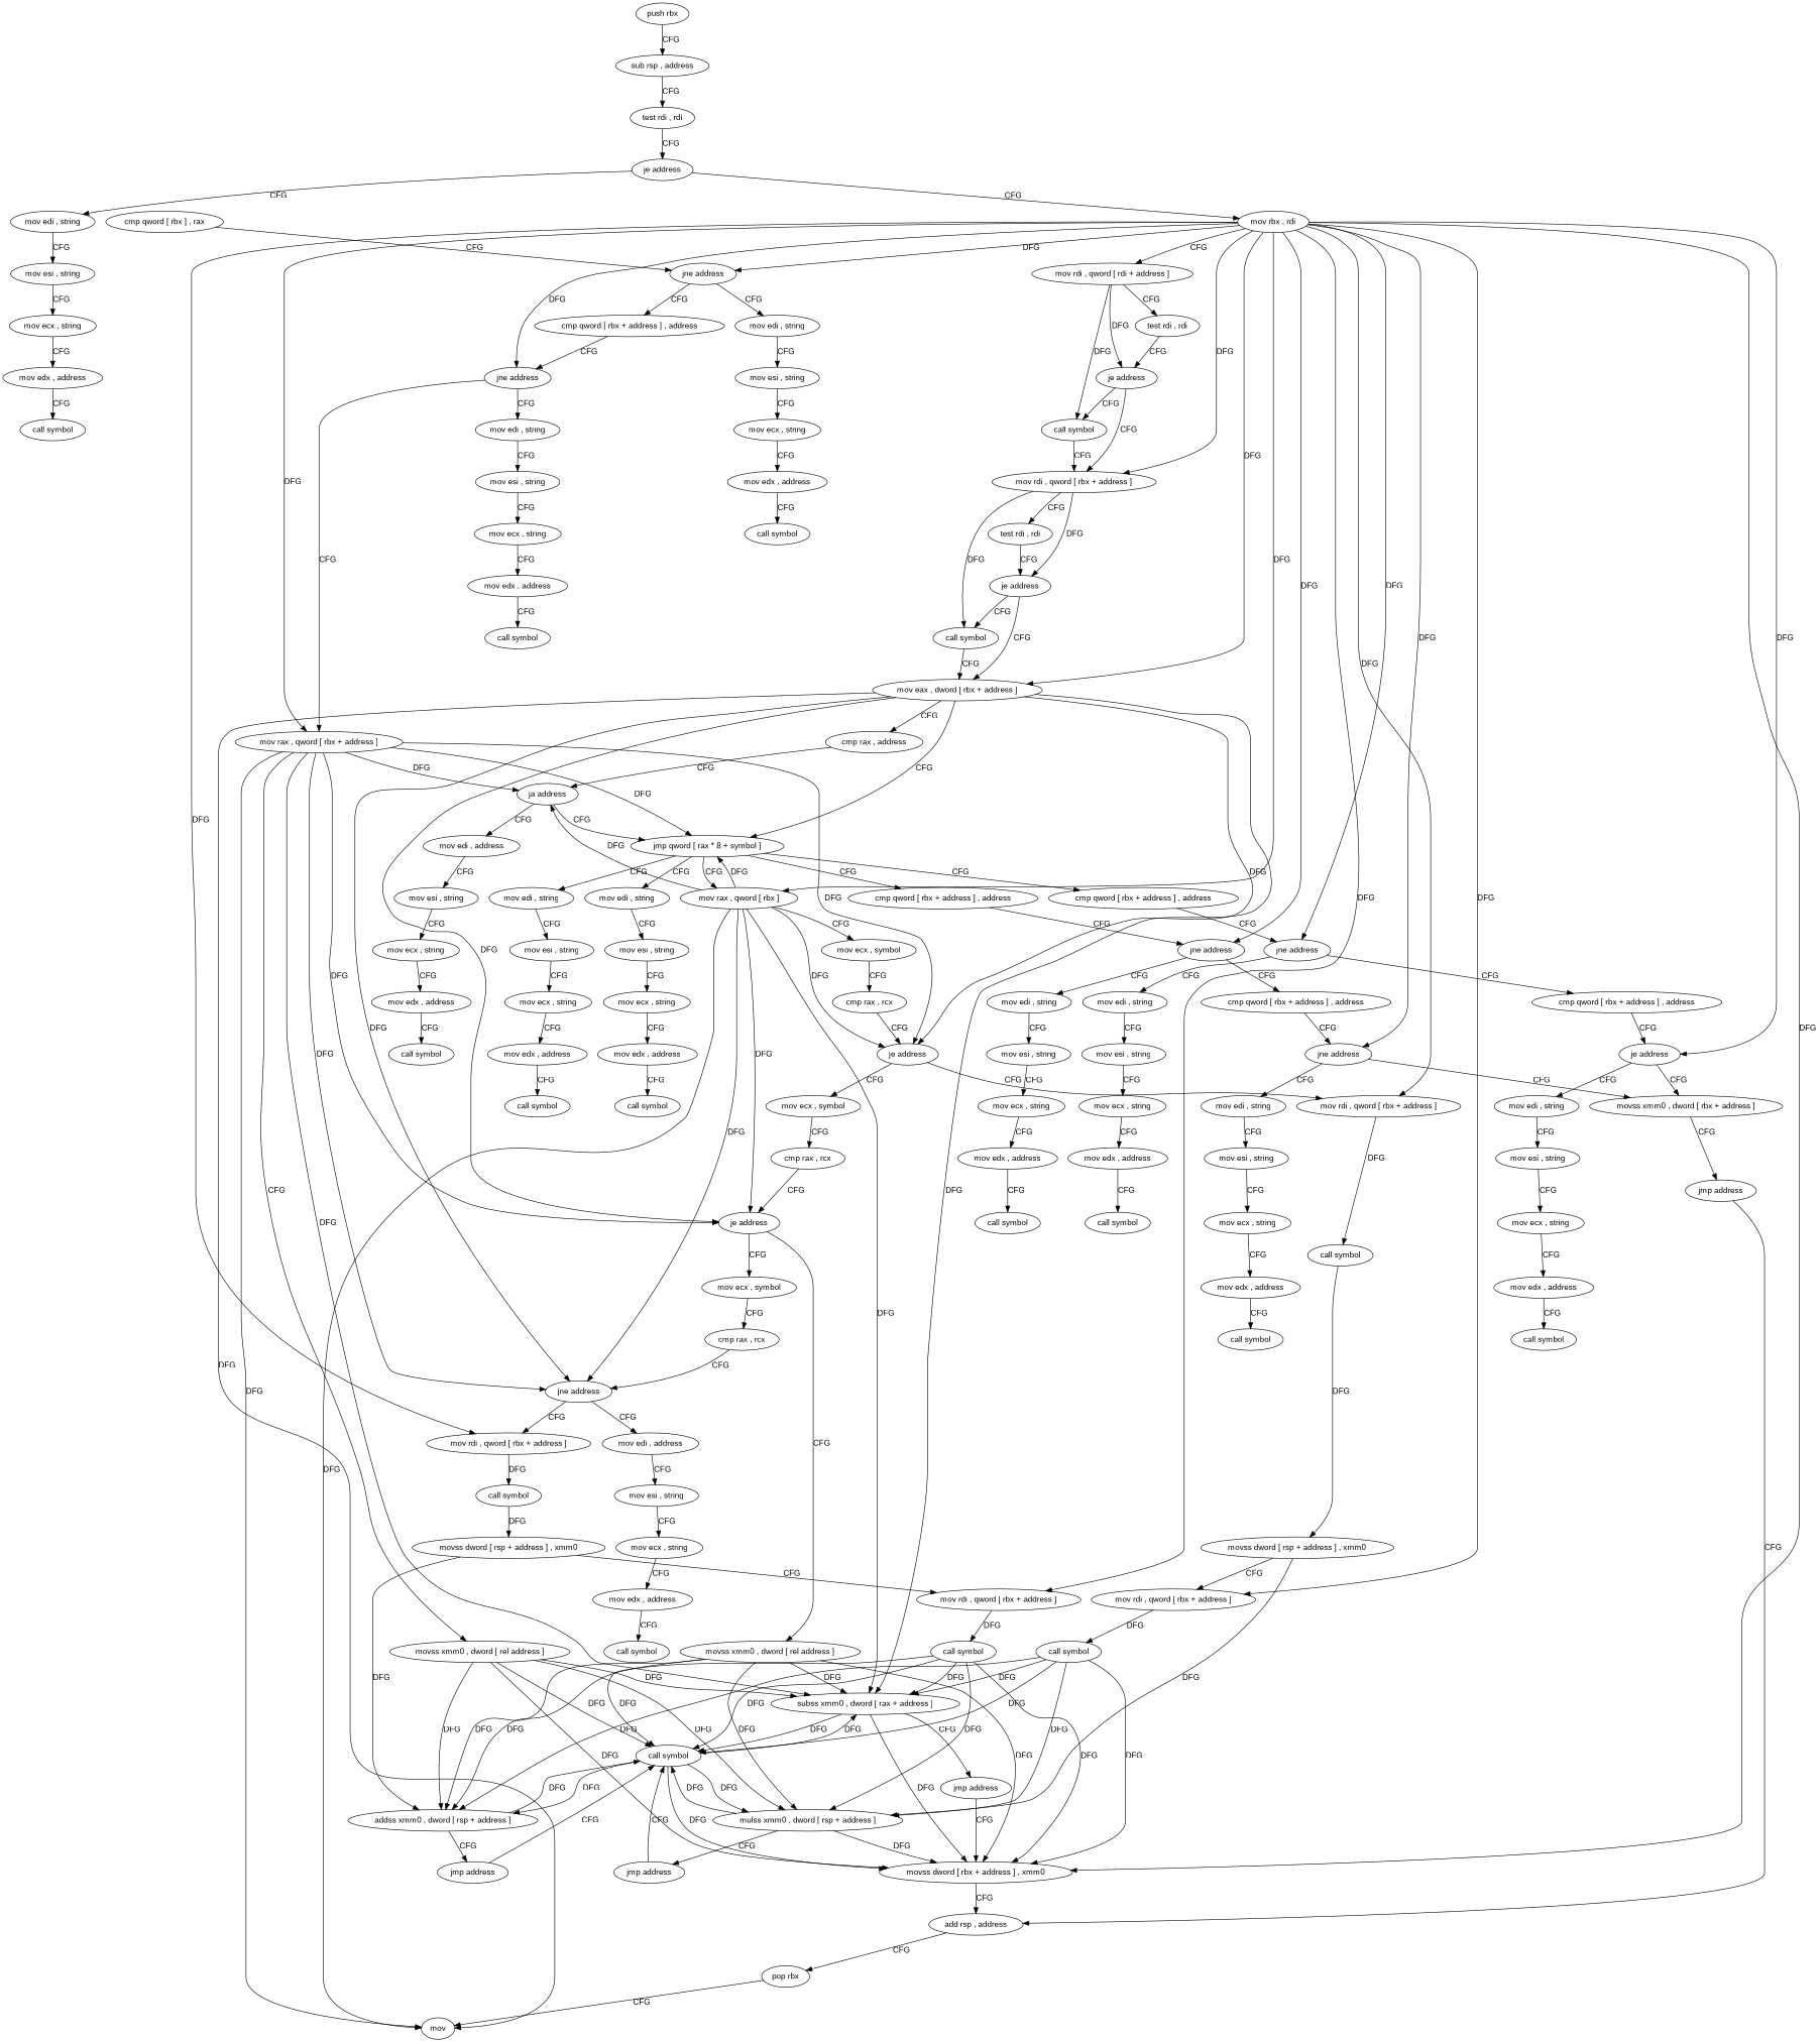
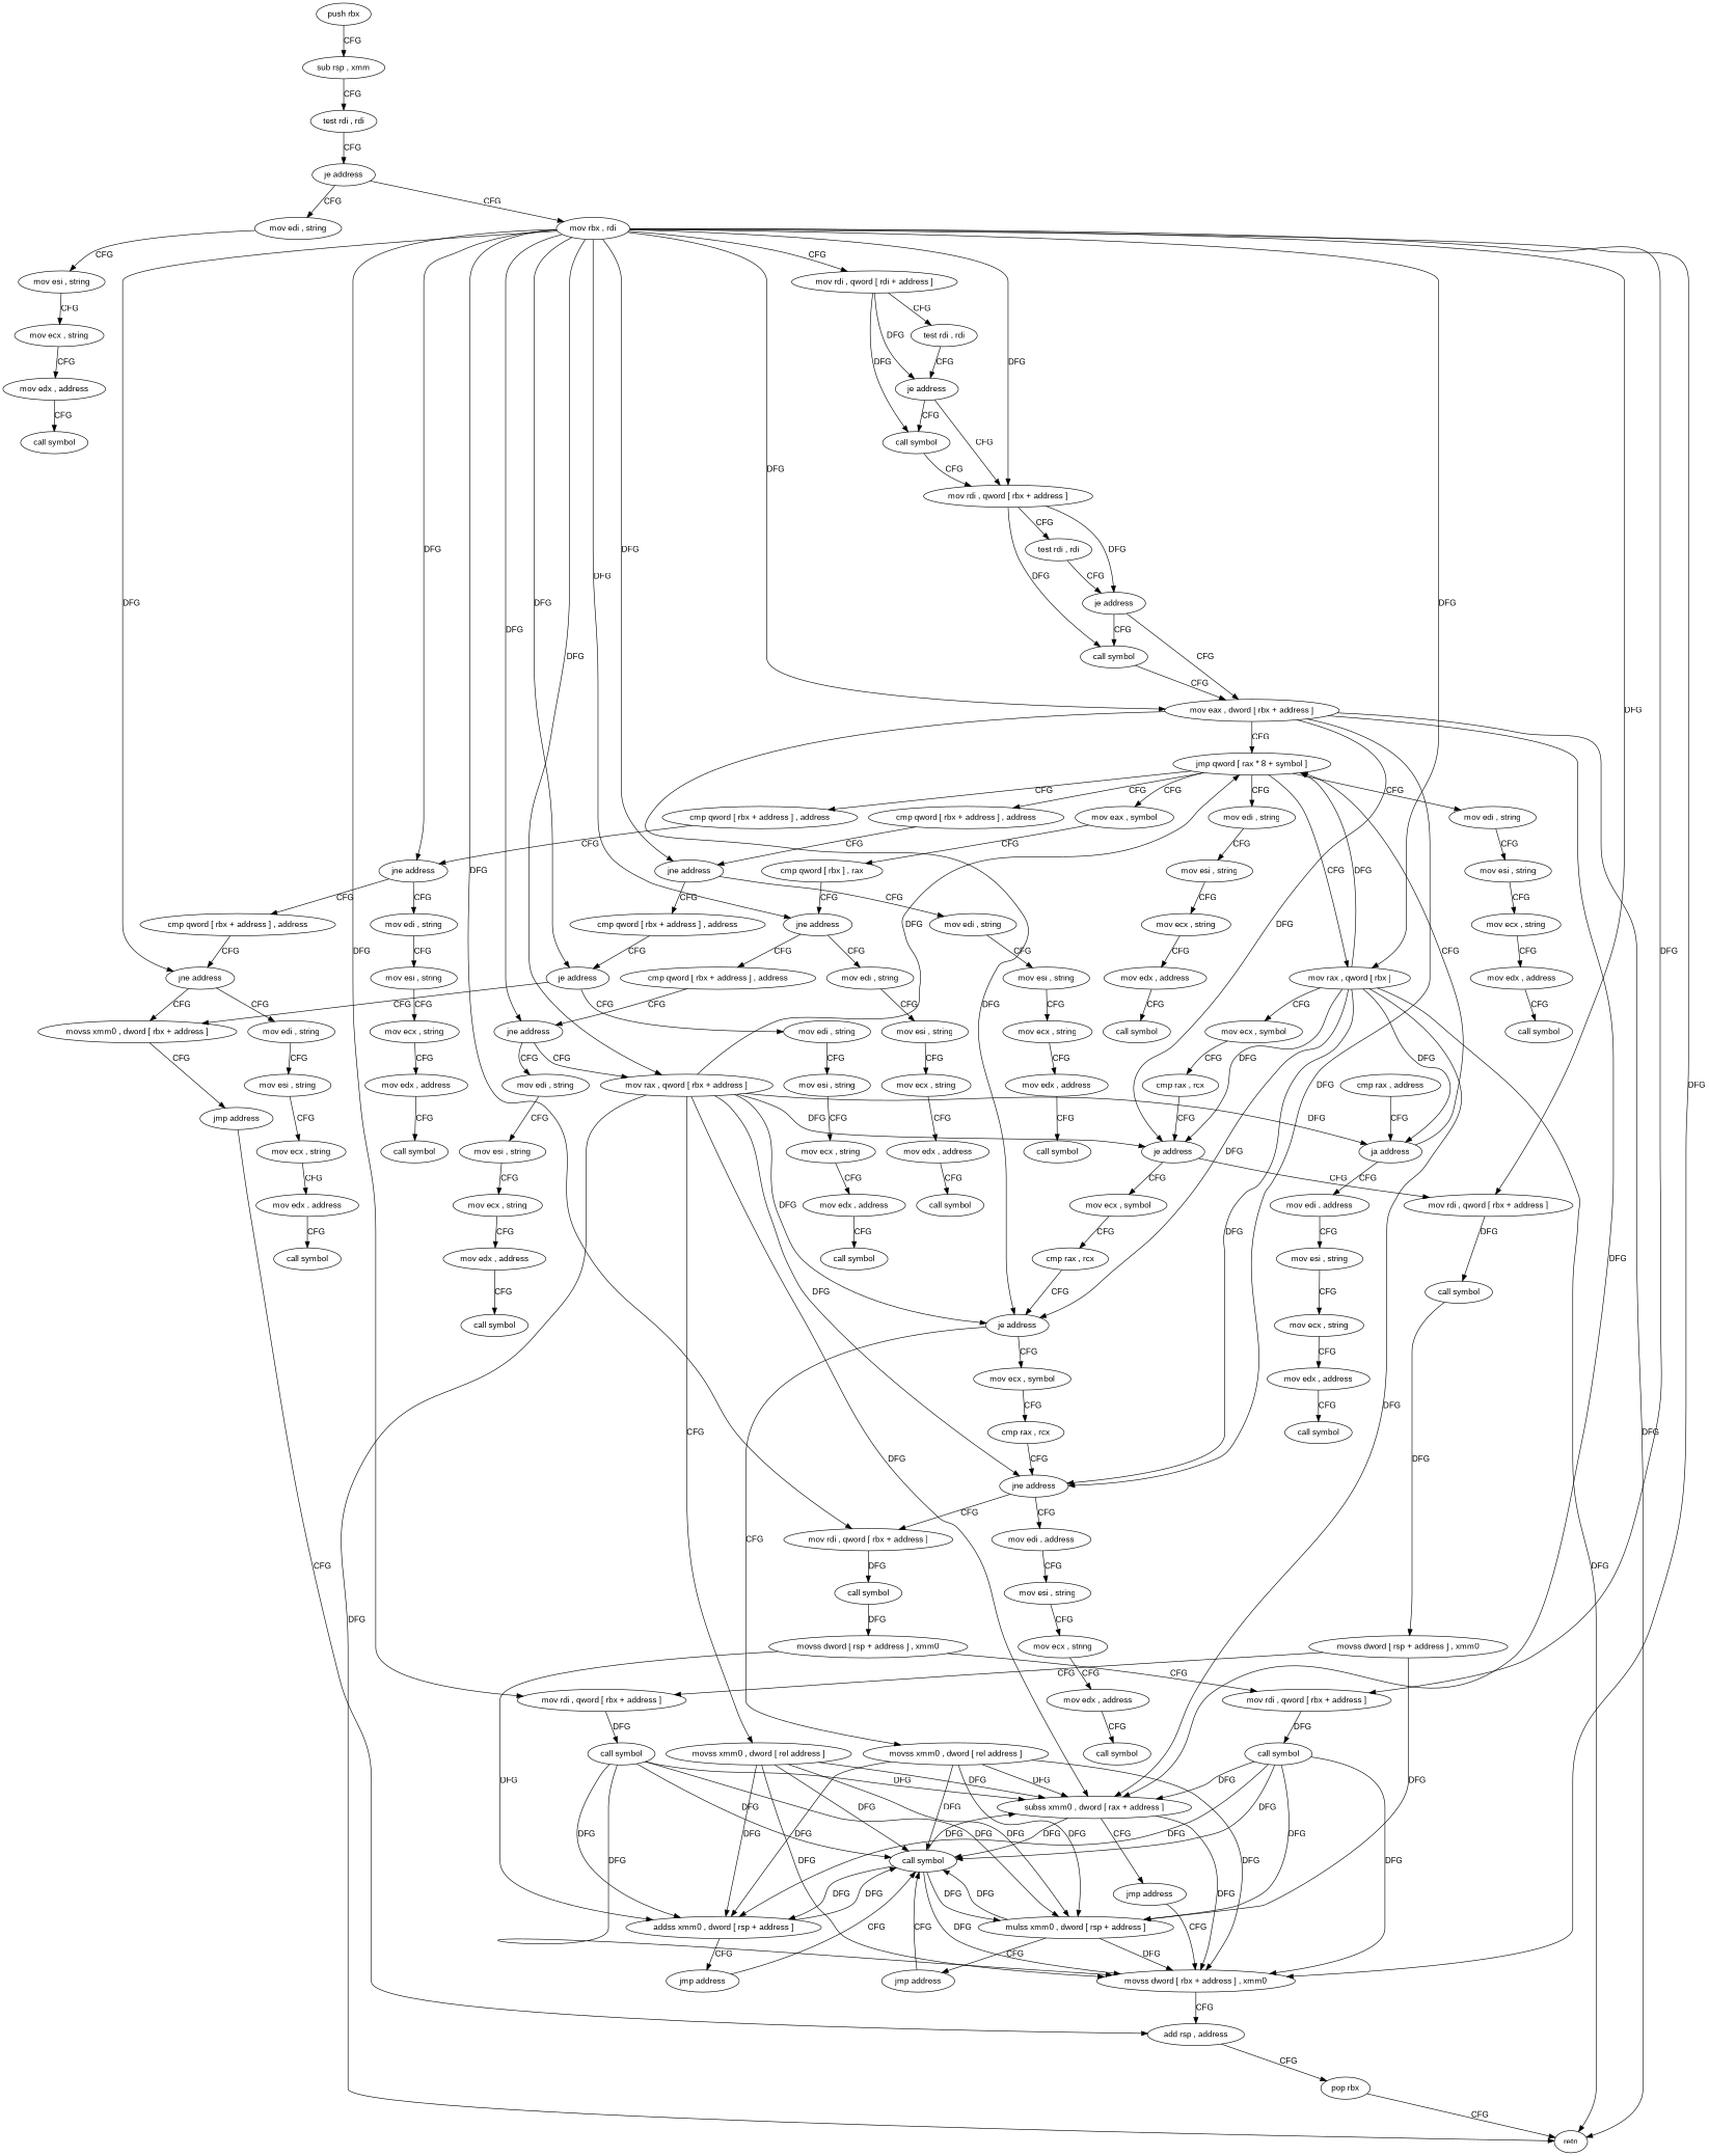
  digraph {
    fontname="Liberation Sans"
    node [fontname="Liberation Sans"]
    edge [fontname="Liberation Sans"]
    n1 [label="push rbx"]
-   n2 [label="sub rsp , address"]
+   n2 [label="sub rsp , xmm"]
    n3 [label="test rdi , rdi"]
    n4 [label="je address"]
    n5 [label="mov edi , string"]
    n6 [label="mov rbx , rdi"]
    n7 [label="mov esi , string"]
    n8 [label="mov rdi , qword [ rdi + address ]"]
    n9 [label="mov rdi , qword [ rbx + address ]"]
    n10 [label="mov eax , dword [ rbx + address ]"]
    n11 [label="mov rax , qword [ rbx ]"]
    n12 [label="jne address"]
    n13 [label="jne address"]
    n14 [label="mov rdi , qword [ rbx + address ]"]
    n15 [label="jne address"]
    n16 [label="je address"]
    n17 [label="jne address"]
    n18 [label="mov rax , qword [ rbx + address ]"]
    n19 [label="mov rdi , qword [ rbx + address ]"]
    n20 [label="jne address"]
    n21 [label="movss dword [ rbx + address ] , xmm0"]
    n22 [label="mov rdi , qword [ rbx + address ]"]
    n23 [label="mov rdi , qword [ rbx + address ]"]
    n24 [label="mov ecx , string"]
    n25 [label="test rdi , rdi"]
    n26 [label="je address"]
    n27 [label="call symbol"]
    n28 [label="test rdi , rdi"]
    n29 [label="je address"]
    n30 [label="call symbol"]
    n31 [label="cmp rax , address"]
    n32 [label="jmp qword [ rax * 8 + symbol ]"]
    n33 [label="je address"]
    n34 [label="je address"]
    n35 [label="subss xmm0 , dword [ rax + address ]"]
    n36 [label="jne address"]
-   n37 [label=mov]
+   n37 [label=retn]
    n38 [label="ja address"]
    n39 [label="mov ecx , symbol"]
    n40 [label="mov edi , string"]
    n41 [label="cmp qword [ rbx + address ] , address"]
    n42 [label="mov edi , string"]
    n43 [label="cmp qword [ rbx + address ] , address"]
    n44 [label="call symbol"]
    n45 [label="mov edi , string"]
    n46 [label="cmp qword [ rbx + address ] , address"]
    n47 [label="movss xmm0 , dword [ rbx + address ]"]
    n48 [label="mov edi , string"]
    n49 [label="mov edi , string"]
    n50 [label="movss xmm0 , dword [ rel address ]"]
    n51 [label="call symbol"]
    n52 [label="mov edi , string"]
    n53 [label="add rsp , address"]
    n54 [label="call symbol"]
    n55 [label="call symbol"]
    n56 [label="mov edx , address"]
    n57 [label="call symbol"]
    n58 [label="mov edi , address"]
    n59 [label="cmp qword [ rbx + address ] , address"]
+   n60 [label="mov eax , symbol"]
    n61 [label="cmp qword [ rbx + address ] , address"]
    n62 [label="mov edi , string"]
    n63 [label="mov edi , string"]
    n64 [label="mov ecx , symbol"]
    n65 [label="movss xmm0 , dword [ rel address ]"]
    n66 [label="mov ecx , symbol"]
    n67 [label="call symbol"]
    n68 [label="jmp address"]
    n69 [label="mov edi , address"]
    n70 [label="mov esi , string"]
    n71 [label="mov ecx , string"]
    n72 [label="cmp qword [ rbx ] , rax"]
    n73 [label="mov esi , string"]
    n74 [label="mov esi , string"]
    n75 [label="mov edx , address"]
    n76 [label="call symbol"]
    n77 [label="cmp rax , rcx"]
    n78 [label="mov ecx , string"]
    n79 [label="mov ecx , string"]
    n80 [label="mov esi , string"]
    n81 [label="mov ecx , string"]
    n82 [label="mov esi , string"]
    n83 [label="mov ecx , string"]
    n84 [label="cmp rax , rcx"]
    n85 [label="movss dword [ rsp + address ] , xmm0"]
    n86 [label="mov esi , string"]
    n87 [label="mov ecx , string"]
    n88 [label="mov edx , address"]
    n89 [label="call symbol"]
    n90 [label="mov edx , address"]
    n91 [label="call symbol"]
    n92 [label="mov edx , address"]
    n93 [label="call symbol"]
    n94 [label="jmp address"]
    n95 [label="mov esi , string"]
    n96 [label="mov ecx , string"]
    n97 [label="mov edx , address"]
    n98 [label="call symbol"]
    n99 [label="mov esi , string"]
    n100 [label="mov ecx , string"]
    n101 [label="mulss xmm0 , dword [ rsp + address ]"]
    n102 [label="addss xmm0 , dword [ rsp + address ]"]
    n103 [label="jmp address"]
    n104 [label="jmp address"]
    n105 [label="cmp rax , rcx"]
    n106 [label="mov edx , address"]
    n107 [label="call symbol"]
    n108 [label="mov esi , string"]
    n109 [label="mov ecx , string"]
    n110 [label="pop rbx"]
    n111 [label="mov edx , address"]
    n112 [label="call symbol"]
    n113 [label="mov edx , address"]
    n114 [label="call symbol"]
    n115 [label="mov esi , string"]
    n116 [label="mov ecx , string"]
    n117 [label="movss dword [ rsp + address ] , xmm0"]
    n118 [label="mov edx , address"]
    n119 [label="call symbol"]
    n120 [label="mov edx , address"]
    n121 [label="call symbol"]
    n1 -> n2 [label=CFG]
    n2 -> n3 [label=CFG]
    n3 -> n4 [label=CFG]
    n4 -> n5 [label=CFG]
    n4 -> n6 [label=CFG]
    n5 -> n7 [label=CFG]
    n6 -> n8 [label=CFG]
    n6 -> n9 [label=DFG]
    n6 -> n10 [label=DFG]
    n6 -> n11 [label=DFG]
    n6 -> n12 [label=DFG]
    n6 -> n13 [label=DFG]
    n6 -> n14 [label=DFG]
    n6 -> n15 [label=DFG]
    n6 -> n16 [label=DFG]
    n6 -> n17 [label=DFG]
    n6 -> n18 [label=DFG]
    n6 -> n19 [label=DFG]
    n6 -> n20 [label=DFG]
    n6 -> n21 [label=DFG]
    n6 -> n22 [label=DFG]
    n6 -> n23 [label=DFG]
    n7 -> n24 [label=CFG]
    n8 -> n25 [label=CFG]
    n8 -> n26 [label=DFG]
    n8 -> n27 [label=DFG]
    n9 -> n28 [label=CFG]
    n9 -> n29 [label=DFG]
    n9 -> n30 [label=DFG]
-   n10 -> n31 [label=CFG]
    n10 -> n32 [label=CFG]
    n10 -> n33 [label=DFG]
    n10 -> n34 [label=DFG]
    n10 -> n35 [label=DFG]
    n10 -> n36 [label=DFG]
    n10 -> n37 [label=DFG]
    n11 -> n32 [label=DFG]
    n11 -> n33 [label=DFG]
    n11 -> n34 [label=DFG]
    n11 -> n35 [label=DFG]
    n11 -> n36 [label=DFG]
    n11 -> n37 [label=DFG]
    n11 -> n38 [label=DFG]
    n11 -> n39 [label=CFG]
    n12 -> n40 [label=CFG]
    n12 -> n41 [label=CFG]
    n13 -> n42 [label=CFG]
    n13 -> n43 [label=CFG]
    n14 -> n44 [label=DFG]
    n15 -> n45 [label=CFG]
    n15 -> n46 [label=CFG]
    n16 -> n47 [label=CFG]
    n16 -> n48 [label=CFG]
    n17 -> n18 [label=CFG]
    n17 -> n49 [label=CFG]
    n18 -> n32 [label=DFG]
    n18 -> n33 [label=DFG]
    n18 -> n34 [label=DFG]
    n18 -> n35 [label=DFG]
    n18 -> n36 [label=DFG]
    n18 -> n37 [label=DFG]
    n18 -> n38 [label=DFG]
    n18 -> n50 [label=CFG]
    n19 -> n51 [label=DFG]
    n20 -> n47 [label=CFG]
    n20 -> n52 [label=CFG]
    n21 -> n53 [label=CFG]
    n22 -> n54 [label=DFG]
    n23 -> n55 [label=DFG]
    n24 -> n56 [label=CFG]
    n25 -> n26 [label=CFG]
    n26 -> n9 [label=CFG]
    n26 -> n27 [label=CFG]
    n27 -> n9 [label=CFG]
    n28 -> n29 [label=CFG]
    n29 -> n10 [label=CFG]
    n29 -> n30 [label=CFG]
    n30 -> n10 [label=CFG]
    n31 -> n38 [label=CFG]
    n32 -> n11 [label=CFG]
    n32 -> n59 [label=CFG]
+   n32 -> n60 [label=CFG]
    n32 -> n61 [label=CFG]
    n32 -> n62 [label=CFG]
    n32 -> n63 [label=CFG]
    n33 -> n14 [label=CFG]
    n33 -> n64 [label=CFG]
    n34 -> n65 [label=CFG]
    n34 -> n66 [label=CFG]
    n35 -> n21 [label=DFG]
    n35 -> n67 [label=DFG]
    n35 -> n68 [label=CFG]
    n36 -> n22 [label=CFG]
    n36 -> n69 [label=CFG]
    n38 -> n32 [label=CFG]
    n38 -> n58 [label=CFG]
    n39 -> n77 [label=CFG]
    n40 -> n80 [label=CFG]
    n41 -> n16 [label=CFG]
    n42 -> n82 [label=CFG]
    n43 -> n17 [label=CFG]
    n44 -> n85 [label=DFG]
    n45 -> n86 [label=CFG]
    n46 -> n20 [label=CFG]
    n47 -> n94 [label=CFG]
    n48 -> n95 [label=CFG]
    n49 -> n99 [label=CFG]
    n50 -> n21 [label=DFG]
    n50 -> n35 [label=DFG]
    n50 -> n67 [label=DFG]
    n50 -> n101 [label=DFG]
    n50 -> n102 [label=DFG]
    n51 -> n21 [label=DFG]
    n51 -> n35 [label=DFG]
    n51 -> n67 [label=DFG]
    n51 -> n101 [label=DFG]
    n51 -> n102 [label=DFG]
    n52 -> n108 [label=CFG]
    n53 -> n110 [label=CFG]
    n54 -> n117 [label=DFG]
    n55 -> n21 [label=DFG]
    n55 -> n35 [label=DFG]
    n55 -> n67 [label=DFG]
    n55 -> n101 [label=DFG]
    n55 -> n102 [label=DFG]
    n56 -> n57 [label=CFG]
    n58 -> n70 [label=CFG]
    n59 -> n12 [label=CFG]
+   n60 -> n72 [label=CFG]
    n61 -> n15 [label=CFG]
    n62 -> n73 [label=CFG]
    n63 -> n74 [label=CFG]
    n64 -> n84 [label=CFG]
    n65 -> n21 [label=DFG]
    n65 -> n35 [label=DFG]
    n65 -> n67 [label=DFG]
    n65 -> n101 [label=DFG]
    n65 -> n102 [label=DFG]
    n66 -> n105 [label=CFG]
    n67 -> n21 [label=DFG]
    n67 -> n35 [label=DFG]
    n67 -> n101 [label=DFG]
    n67 -> n102 [label=DFG]
    n68 -> n21 [label=CFG]
    n69 -> n115 [label=CFG]
    n70 -> n71 [label=CFG]
    n71 -> n75 [label=CFG]
    n72 -> n13 [label=CFG]
    n73 -> n78 [label=CFG]
    n74 -> n79 [label=CFG]
    n75 -> n76 [label=CFG]
    n77 -> n33 [label=CFG]
    n78 -> n88 [label=CFG]
    n79 -> n90 [label=CFG]
    n80 -> n81 [label=CFG]
    n81 -> n92 [label=CFG]
    n82 -> n83 [label=CFG]
    n83 -> n97 [label=CFG]
    n84 -> n34 [label=CFG]
    n85 -> n19 [label=CFG]
    n85 -> n101 [label=DFG]
    n86 -> n87 [label=CFG]
    n87 -> n106 [label=CFG]
    n88 -> n89 [label=CFG]
    n90 -> n91 [label=CFG]
    n92 -> n93 [label=CFG]
    n94 -> n53 [label=CFG]
    n95 -> n96 [label=CFG]
    n96 -> n111 [label=CFG]
    n97 -> n98 [label=CFG]
    n99 -> n100 [label=CFG]
    n100 -> n113 [label=CFG]
    n101 -> n21 [label=DFG]
    n101 -> n67 [label=DFG]
    n101 -> n103 [label=CFG]
    n102 -> n67 [label=DFG]
    n102 -> n104 [label=CFG]
    n103 -> n67 [label=CFG]
    n104 -> n67 [label=CFG]
    n105 -> n36 [label=CFG]
    n106 -> n107 [label=CFG]
    n108 -> n109 [label=CFG]
    n109 -> n118 [label=CFG]
    n110 -> n37 [label=CFG]
    n111 -> n112 [label=CFG]
    n113 -> n114 [label=CFG]
    n115 -> n116 [label=CFG]
    n116 -> n120 [label=CFG]
    n117 -> n23 [label=CFG]
    n117 -> n102 [label=DFG]
    n118 -> n119 [label=CFG]
    n120 -> n121 [label=CFG]
  }
